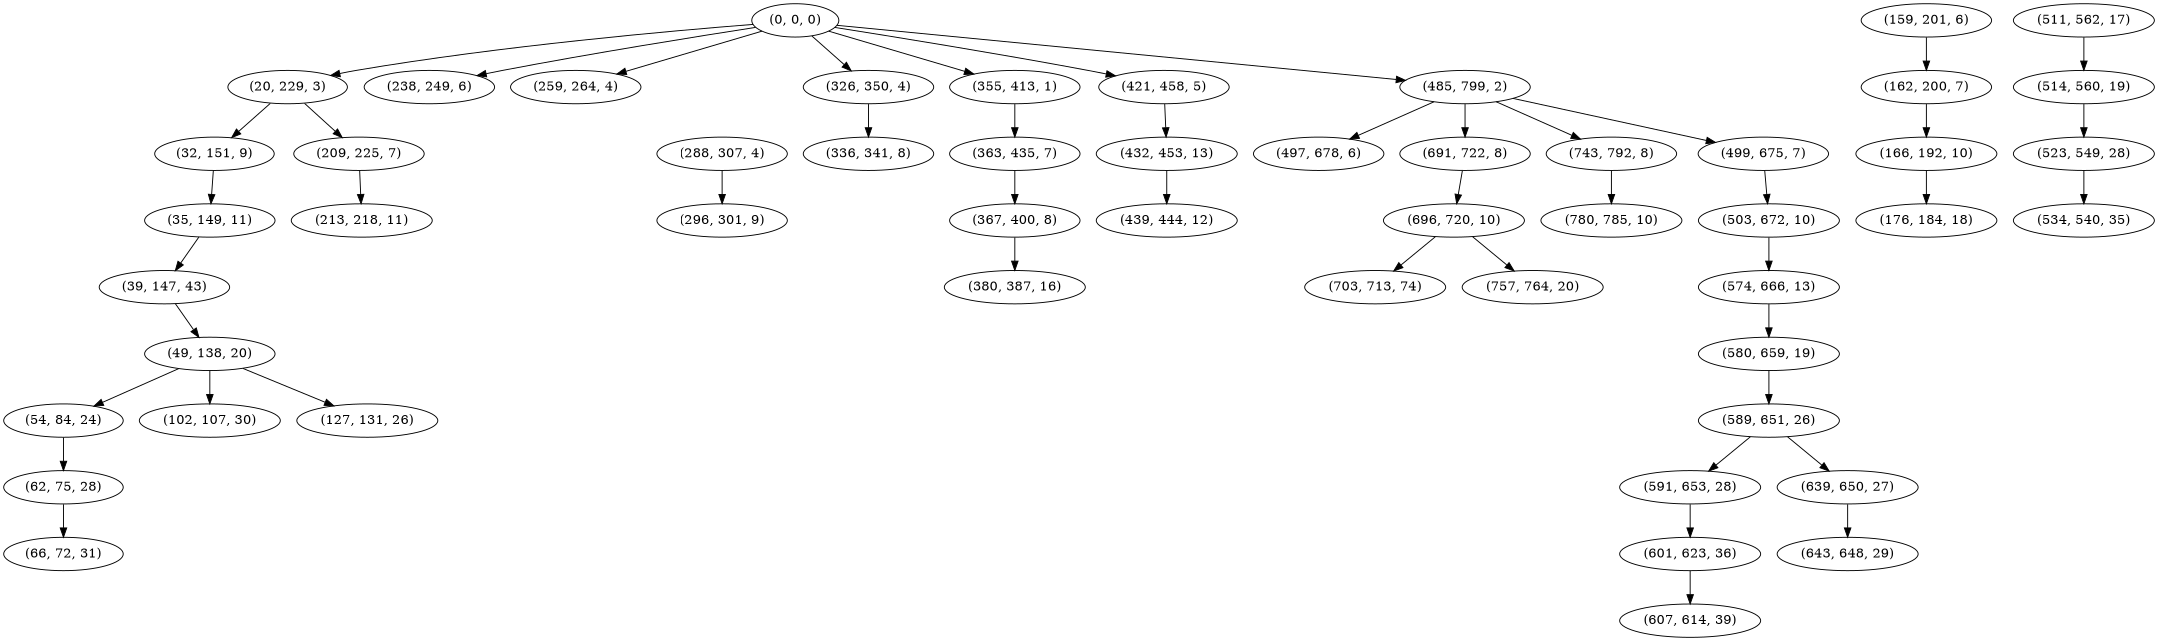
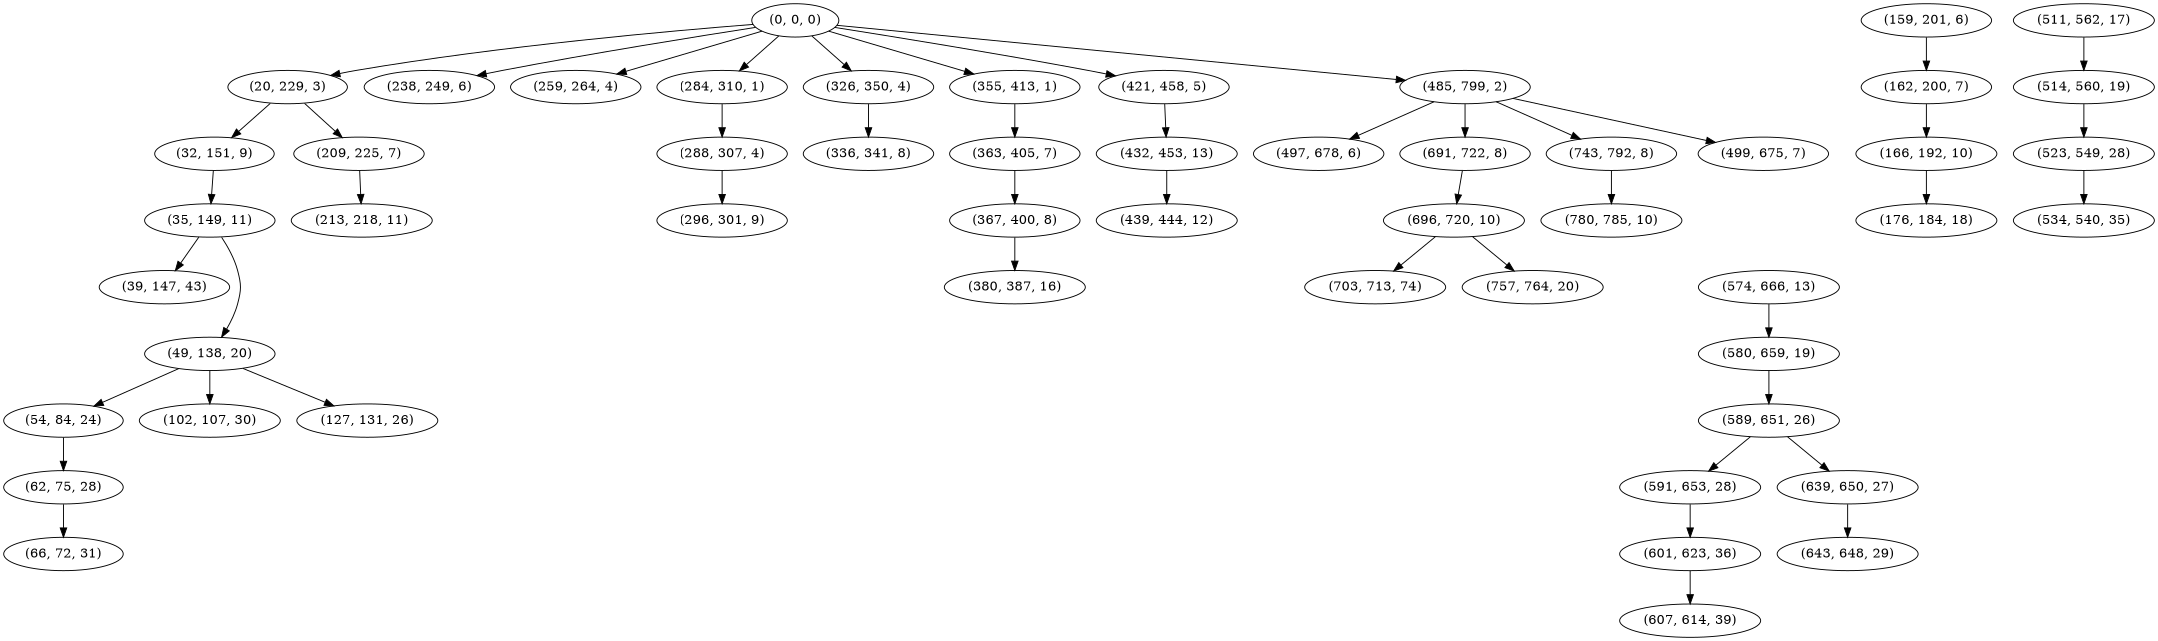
  digraph {
    "(0, 0, 0)"
    "(20, 229, 3)"
    "(238, 249, 6)"
    "(259, 264, 4)"
+   "(284, 310, 1)"
    "(326, 350, 4)"
    "(355, 413, 1)"
    "(421, 458, 5)"
    "(485, 799, 2)"
    "(32, 151, 9)"
    "(209, 225, 7)"
    "(288, 307, 4)"
    "(336, 341, 8)"
-   "(363, 405, 7)" [label="(363, 435, 7)"]
+   "(363, 405, 7)"
    n15 [label="(432, 453, 13)"]
    "(497, 678, 6)"
    "(691, 722, 8)"
    "(743, 792, 8)"
    "(499, 675, 7)"
    "(35, 149, 11)"
    "(159, 201, 6)"
    "(162, 200, 7)"
    "(213, 218, 11)"
    n24 [label="(39, 147, 43)"]
    "(49, 138, 20)"
    "(54, 84, 24)"
    "(102, 107, 30)"
    "(127, 131, 26)"
    "(62, 75, 28)"
    "(66, 72, 31)"
    "(166, 192, 10)"
    "(176, 184, 18)"
    "(296, 301, 9)"
    "(367, 400, 8)"
    "(380, 387, 16)"
    "(439, 444, 12)"
    "(696, 720, 10)"
    "(780, 785, 10)"
-   "(503, 672, 10)"
    "(574, 666, 13)"
    "(511, 562, 17)"
    "(514, 560, 19)"
    "(580, 659, 19)"
    "(523, 549, 28)"
    "(534, 540, 35)"
    "(589, 651, 26)"
    n47 [label="(591, 653, 28)"]
    "(639, 650, 27)"
    "(601, 623, 36)"
    "(643, 648, 29)"
    "(607, 614, 39)"
    n52 [label="(703, 713, 74)"]
    "(757, 764, 20)"
    "(0, 0, 0)" -> "(20, 229, 3)"
    "(0, 0, 0)" -> "(238, 249, 6)"
    "(0, 0, 0)" -> "(259, 264, 4)"
+   "(0, 0, 0)" -> "(284, 310, 1)"
    "(0, 0, 0)" -> "(326, 350, 4)"
    "(0, 0, 0)" -> "(355, 413, 1)"
    "(0, 0, 0)" -> "(421, 458, 5)"
    "(0, 0, 0)" -> "(485, 799, 2)"
    "(20, 229, 3)" -> "(32, 151, 9)"
    "(20, 229, 3)" -> "(209, 225, 7)"
+   "(284, 310, 1)" -> "(288, 307, 4)"
    "(326, 350, 4)" -> "(336, 341, 8)"
    "(355, 413, 1)" -> "(363, 405, 7)"
    "(421, 458, 5)" -> n15
    "(485, 799, 2)" -> "(497, 678, 6)"
    "(485, 799, 2)" -> "(691, 722, 8)"
    "(485, 799, 2)" -> "(743, 792, 8)"
    "(485, 799, 2)" -> "(499, 675, 7)"
    "(32, 151, 9)" -> "(35, 149, 11)"
    "(209, 225, 7)" -> "(213, 218, 11)"
    "(288, 307, 4)" -> "(296, 301, 9)"
    "(363, 405, 7)" -> "(367, 400, 8)"
    n15 -> "(439, 444, 12)"
    "(691, 722, 8)" -> "(696, 720, 10)"
    "(743, 792, 8)" -> "(780, 785, 10)"
-   "(499, 675, 7)" -> "(503, 672, 10)"
    "(35, 149, 11)" -> n24
    "(159, 201, 6)" -> "(162, 200, 7)"
    "(162, 200, 7)" -> "(166, 192, 10)"
-   n24 -> "(49, 138, 20)"
+   "(35, 149, 11)" -> "(49, 138, 20)"
    "(49, 138, 20)" -> "(54, 84, 24)"
    "(49, 138, 20)" -> "(102, 107, 30)"
    "(49, 138, 20)" -> "(127, 131, 26)"
    "(54, 84, 24)" -> "(62, 75, 28)"
    "(62, 75, 28)" -> "(66, 72, 31)"
    "(166, 192, 10)" -> "(176, 184, 18)"
    "(367, 400, 8)" -> "(380, 387, 16)"
    "(696, 720, 10)" -> n52
    "(696, 720, 10)" -> "(757, 764, 20)"
-   "(503, 672, 10)" -> "(574, 666, 13)"
    "(574, 666, 13)" -> "(580, 659, 19)"
    "(511, 562, 17)" -> "(514, 560, 19)"
    "(514, 560, 19)" -> "(523, 549, 28)"
    "(580, 659, 19)" -> "(589, 651, 26)"
    "(523, 549, 28)" -> "(534, 540, 35)"
    "(589, 651, 26)" -> n47
    "(589, 651, 26)" -> "(639, 650, 27)"
    n47 -> "(601, 623, 36)"
    "(639, 650, 27)" -> "(643, 648, 29)"
    "(601, 623, 36)" -> "(607, 614, 39)"
  }
